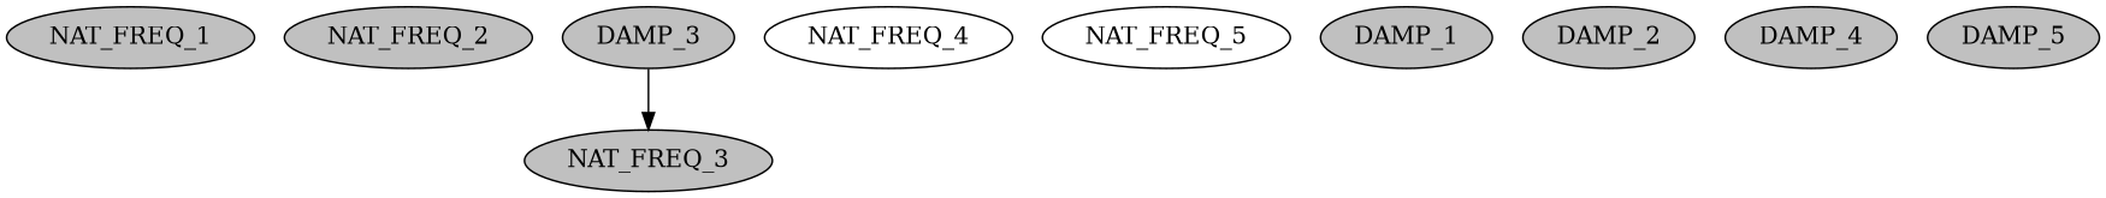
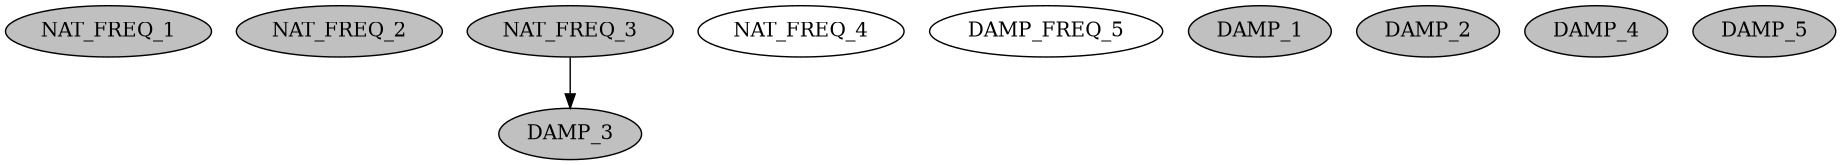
  strict digraph {
    node [fillcolor=gray style=filled]
    NAT_FREQ_1
    NAT_FREQ_2
    NAT_FREQ_3
    DAMP_3
    NAT_FREQ_4 [fillcolor="" style=""]
-   NAT_FREQ_5 [fillcolor="" style=""]
+   NAT_FREQ_5 [label=DAMP_FREQ_5 fillcolor="" style=""]
    DAMP_1
    DAMP_2
    DAMP_4
    DAMP_5
-   DAMP_3 -> NAT_FREQ_3
+   NAT_FREQ_3 -> DAMP_3
  }
